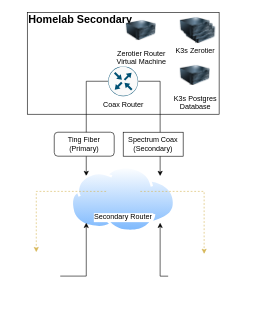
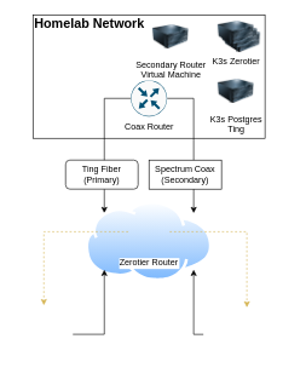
  <mxCell id="0" />
  <mxCell id="1" parent="0" />
- <mxCell id="2" value="&lt;font style=&quot;font-size: 18px&quot;&gt;&lt;b&gt;Homelab Secondary&lt;br&gt;&lt;/b&gt;&lt;/font&gt;&lt;br&gt;&lt;br&gt;&lt;br&gt;&lt;br&gt;&lt;br&gt;&lt;br&gt;&lt;br&gt;&lt;br&gt;&lt;br&gt;&lt;br&gt;" style="rounded=0;whiteSpace=wrap;html=1;align=left;" vertex="1" parent="1"><mxGeometry x="45" y="20" width="320" height="170" as="geometry" /></mxCell>
+ <mxCell id="2" value="&lt;font style=&quot;font-size: 18px&quot;&gt;&lt;b&gt;Homelab Network&lt;br&gt;&lt;/b&gt;&lt;/font&gt;&lt;br&gt;&lt;br&gt;&lt;br&gt;&lt;br&gt;&lt;br&gt;&lt;br&gt;&lt;br&gt;&lt;br&gt;&lt;br&gt;&lt;br&gt;" style="rounded=0;whiteSpace=wrap;html=1;align=left;" vertex="1" parent="1"><mxGeometry x="45" y="20" width="320" height="170" as="geometry" /></mxCell>
  <mxCell id="3" style="edgeStyle=orthogonalEdgeStyle;rounded=0;orthogonalLoop=1;jettySize=auto;html=1;exitX=0;exitY=0.5;exitDx=0;exitDy=0;exitPerimeter=0;entryX=0;entryY=0;entryDx=0;entryDy=0;" edge="1" parent="1" source="5" target="6"><mxGeometry relative="1" as="geometry"><Array as="points"><mxPoint x="143" y="135" /></Array></mxGeometry></mxCell>
  <mxCell id="4" style="edgeStyle=orthogonalEdgeStyle;rounded=0;orthogonalLoop=1;jettySize=auto;html=1;exitX=1;exitY=0.5;exitDx=0;exitDy=0;exitPerimeter=0;entryX=1;entryY=0;entryDx=0;entryDy=0;" edge="1" parent="1" source="5" target="6"><mxGeometry relative="1" as="geometry" /></mxCell>
  <mxCell id="5" value="Coax Router" style="points=[[0.5,0,0],[1,0.5,0],[0.5,1,0],[0,0.5,0],[0.145,0.145,0],[0.856,0.145,0],[0.855,0.856,0],[0.145,0.855,0]];verticalLabelPosition=bottom;html=1;verticalAlign=top;aspect=fixed;align=center;pointerEvents=1;shape=mxgraph.cisco19.rect;prIcon=router;fillColor=#FAFAFA;strokeColor=#005073;" vertex="1" parent="1"><mxGeometry x="180" y="110" width="50" height="50" as="geometry" /></mxCell>
  <mxCell id="6" value="" style="aspect=fixed;perimeter=ellipsePerimeter;html=1;align=center;shadow=0;dashed=0;spacingTop=3;image;image=img/lib/active_directory/internet_cloud.svg;" vertex="1" parent="1"><mxGeometry x="117.7" y="277.03" width="174.6" height="110" as="geometry" /></mxCell>
  <mxCell id="7" style="edgeStyle=orthogonalEdgeStyle;rounded=0;orthogonalLoop=1;jettySize=auto;html=1;exitX=0;exitY=0.5;exitDx=0;exitDy=0;entryX=0.5;entryY=0;entryDx=0;entryDy=0;dashed=1;fillColor=#fff2cc;strokeColor=#d6b656;" edge="1" parent="1" source="9" target="11"><mxGeometry relative="1" as="geometry" /></mxCell>
  <mxCell id="8" value="" style="edgeStyle=orthogonalEdgeStyle;rounded=0;orthogonalLoop=1;jettySize=auto;html=1;exitX=1;exitY=0.5;exitDx=0;exitDy=0;entryX=0.5;entryY=0;entryDx=0;entryDy=0;dashed=1;fillColor=#fff2cc;strokeColor=#d6b656;" edge="1" parent="1" source="9" target="13"><mxGeometry relative="1" as="geometry"><Array as="points"><mxPoint x="340" y="319" /></Array></mxGeometry></mxCell>
- <mxCell id="9" value="Secondary Router" style="shape=image;verticalLabelPosition=bottom;labelBackgroundColor=#ffffff;verticalAlign=top;aspect=fixed;imageAspect=0;image=https://lever-client-logos.s3-us-west-2.amazonaws.com/5c7476fd-aeb6-45e5-a9d6-251634be6932-1594786526731.png;" vertex="1" parent="1"><mxGeometry x="176.44" y="290" width="57.12" height="57.45" as="geometry" /></mxCell>
+ <mxCell id="9" value="Zerotier Router" style="shape=image;verticalLabelPosition=bottom;labelBackgroundColor=#ffffff;verticalAlign=top;aspect=fixed;imageAspect=0;image=https://lever-client-logos.s3-us-west-2.amazonaws.com/5c7476fd-aeb6-45e5-a9d6-251634be6932-1594786526731.png;" vertex="1" parent="1"><mxGeometry x="176.44" y="290" width="57.12" height="57.45" as="geometry" /></mxCell>
  <mxCell id="10" style="edgeStyle=orthogonalEdgeStyle;rounded=0;orthogonalLoop=1;jettySize=auto;html=1;exitX=1;exitY=0.5;exitDx=0;exitDy=0;entryX=0;entryY=1;entryDx=0;entryDy=0;" edge="1" parent="1" source="11" target="6"><mxGeometry relative="1" as="geometry" /></mxCell>
  <mxCell id="11" value="" style="shape=image;verticalLabelPosition=bottom;labelBackgroundColor=#ffffff;verticalAlign=top;aspect=fixed;imageAspect=0;image=https://upload.wikimedia.org/wikipedia/commons/thumb/f/ff/DigitalOcean_logo.svg/1280px-DigitalOcean_logo.svg.png;" vertex="1" parent="1"><mxGeometry x="20" y="420" width="80" height="80" as="geometry" /></mxCell>
  <mxCell id="12" style="edgeStyle=orthogonalEdgeStyle;rounded=0;orthogonalLoop=1;jettySize=auto;html=1;entryX=1;entryY=1;entryDx=0;entryDy=0;" edge="1" parent="1" source="13" target="6"><mxGeometry relative="1" as="geometry"><Array as="points"><mxPoint x="267" y="460" /></Array></mxGeometry></mxCell>
  <mxCell id="13" value="" style="shape=image;verticalLabelPosition=bottom;labelBackgroundColor=#ffffff;verticalAlign=top;aspect=fixed;imageAspect=0;image=https://www.serviops.ca/wp-content/uploads/2015/07/Google-Cloud-Platform-GCP-Logo.png;" vertex="1" parent="1"><mxGeometry x="280" y="422.96" width="120" height="74.08" as="geometry" /></mxCell>
  <mxCell id="14" value="Ting Fiber&lt;br&gt;(Primary)" style="whiteSpace=wrap;html=1;rounded=1;" vertex="1" parent="1"><mxGeometry x="90" y="220" width="100" height="40" as="geometry" /></mxCell>
  <mxCell id="15" value="Spectrum Coax (Secondary)" style="rounded=0;whiteSpace=wrap;html=1;" vertex="1" parent="1"><mxGeometry x="205" y="220" width="100" height="40" as="geometry" /></mxCell>
  <mxCell id="16" value="" style="image;html=1;image=img/lib/clip_art/computers/Server_128x128.png" vertex="1" parent="1"><mxGeometry x="309" y="30" width="50" height="50" as="geometry" /></mxCell>
  <mxCell id="17" value="" style="image;html=1;image=img/lib/clip_art/computers/Server_128x128.png" vertex="1" parent="1"><mxGeometry x="305" y="25" width="50" height="50" as="geometry" /></mxCell>
  <mxCell id="18" value="K3s Zerotier" style="image;html=1;image=img/lib/clip_art/computers/Server_128x128.png" vertex="1" parent="1"><mxGeometry x="300" y="20" width="50" height="50" as="geometry" /></mxCell>
- <mxCell id="19" value="K3s Postgres&lt;br&gt;Database" style="image;html=1;image=img/lib/clip_art/computers/Server_128x128.png" vertex="1" parent="1"><mxGeometry x="300" y="100" width="50" height="50" as="geometry" /></mxCell>
- <mxCell id="20" value="Zerotier Router&lt;br&gt;Virtual Machine" style="image;html=1;image=img/lib/clip_art/computers/Server_128x128.png" vertex="1" parent="1"><mxGeometry x="210" y="25" width="50" height="50" as="geometry" /></mxCell>
+ <mxCell id="19" value="K3s Postgres&lt;br&gt;Ting" style="image;html=1;image=img/lib/clip_art/computers/Server_128x128.png" vertex="1" parent="1"><mxGeometry x="300" y="100" width="50" height="50" as="geometry" /></mxCell>
+ <mxCell id="20" value="Secondary Router&lt;br&gt;Virtual Machine" style="image;html=1;image=img/lib/clip_art/computers/Server_128x128.png" vertex="1" parent="1"><mxGeometry x="210" y="25" width="50" height="50" as="geometry" /></mxCell>
